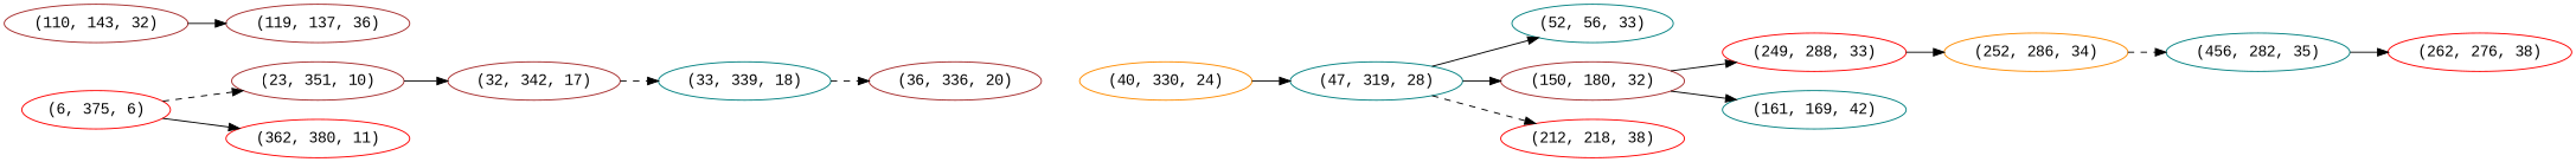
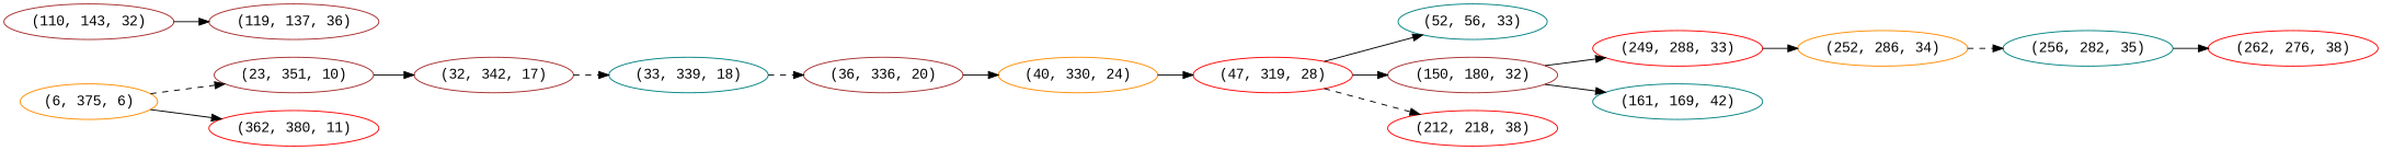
  digraph {
    fontname="Liberation Mono"
    rankdir=LR
    node [color=brown fontname="Liberation Mono"]
    edge [fontname="Liberation Mono" style=solid]
-   "(6, 375, 6)" [color=red]
+   "(6, 375, 6)" [color=darkorange]
    "(23, 351, 10)"
    n3 [color=red label="(362, 380, 11)"]
    "(32, 342, 17)"
    "(33, 339, 18)" [color=teal]
    "(36, 336, 20)"
    "(40, 330, 24)" [color=darkorange]
-   "(47, 319, 28)" [color=teal]
+   "(47, 319, 28)" [color=red]
    "(52, 56, 33)" [color=teal]
    "(150, 180, 32)"
    "(212, 218, 38)" [color=red]
    "(110, 143, 32)"
    "(119, 137, 36)"
    "(249, 288, 33)" [color=red]
    "(161, 169, 42)" [color=teal]
    "(252, 286, 34)" [color=darkorange]
-   "(256, 282, 35)" [color=teal label="(456, 282, 35)"]
+   "(256, 282, 35)" [color=teal]
    "(262, 276, 38)" [color=red]
    "(6, 375, 6)" -> "(23, 351, 10)" [style=dashed]
    "(6, 375, 6)" -> n3
    "(23, 351, 10)" -> "(32, 342, 17)"
    "(32, 342, 17)" -> "(33, 339, 18)" [style=dashed]
    "(33, 339, 18)" -> "(36, 336, 20)" [style=dashed]
+   "(36, 336, 20)" -> "(40, 330, 24)"
    "(40, 330, 24)" -> "(47, 319, 28)"
    "(47, 319, 28)" -> "(52, 56, 33)"
    "(47, 319, 28)" -> "(150, 180, 32)"
    "(47, 319, 28)" -> "(212, 218, 38)" [style=dashed]
    "(150, 180, 32)" -> "(249, 288, 33)"
    "(150, 180, 32)" -> "(161, 169, 42)"
    "(110, 143, 32)" -> "(119, 137, 36)"
    "(249, 288, 33)" -> "(252, 286, 34)"
    "(252, 286, 34)" -> "(256, 282, 35)" [style=dashed]
    "(256, 282, 35)" -> "(262, 276, 38)"
  }
